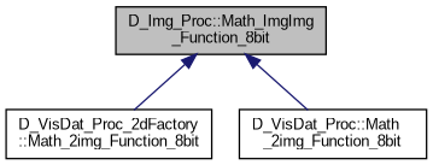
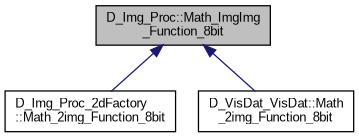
  digraph {
    fontname="Liberation Sans"
    rankdir=TB
    node [color=black fillcolor=white fontname="Liberation Sans" fontsize=10 shape=record style=filled]
    edge [color=midnightblue dir=back fontname="Liberation Sans" fontsize=10 labelfontname=Helvetica labelfontsize=10 style=solid]
    n1 [fillcolor=grey75 fontcolor=black height=0.2 label="D_Img_Proc::Math_ImgImg\l_Function_8bit" width=0.4]
-   n2 [height=0.2 label="D_VisDat_Proc_2dFactory\l::Math_2img_Function_8bit" width=0.4]
-   n3 [height=0.2 label="D_VisDat_Proc::Math\l_2img_Function_8bit" width=0.4]
+   n2 [height=0.2 label="D_Img_Proc_2dFactory\l::Math_2img_Function_8bit" width=0.4]
+   n3 [height=0.2 label="D_VisDat_VisDat::Math\l_2img_Function_8bit" width=0.4]
    n1 -> n2
    n1 -> n3
  }
